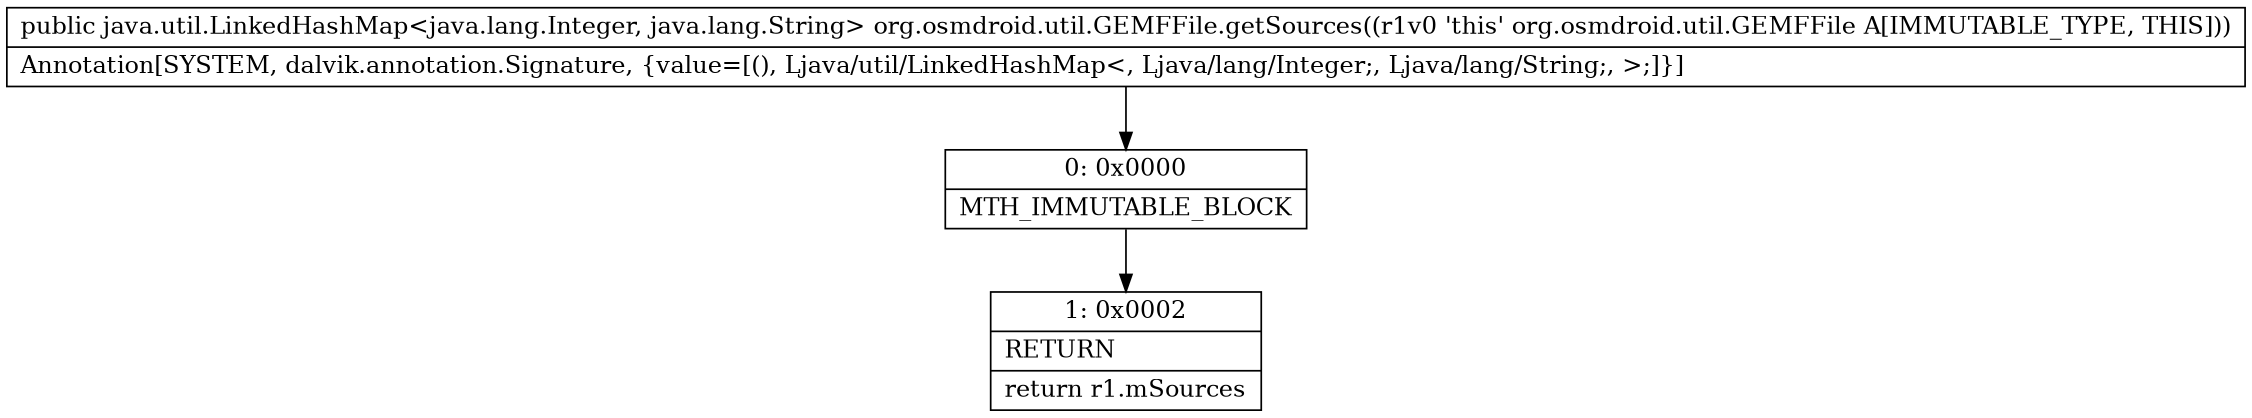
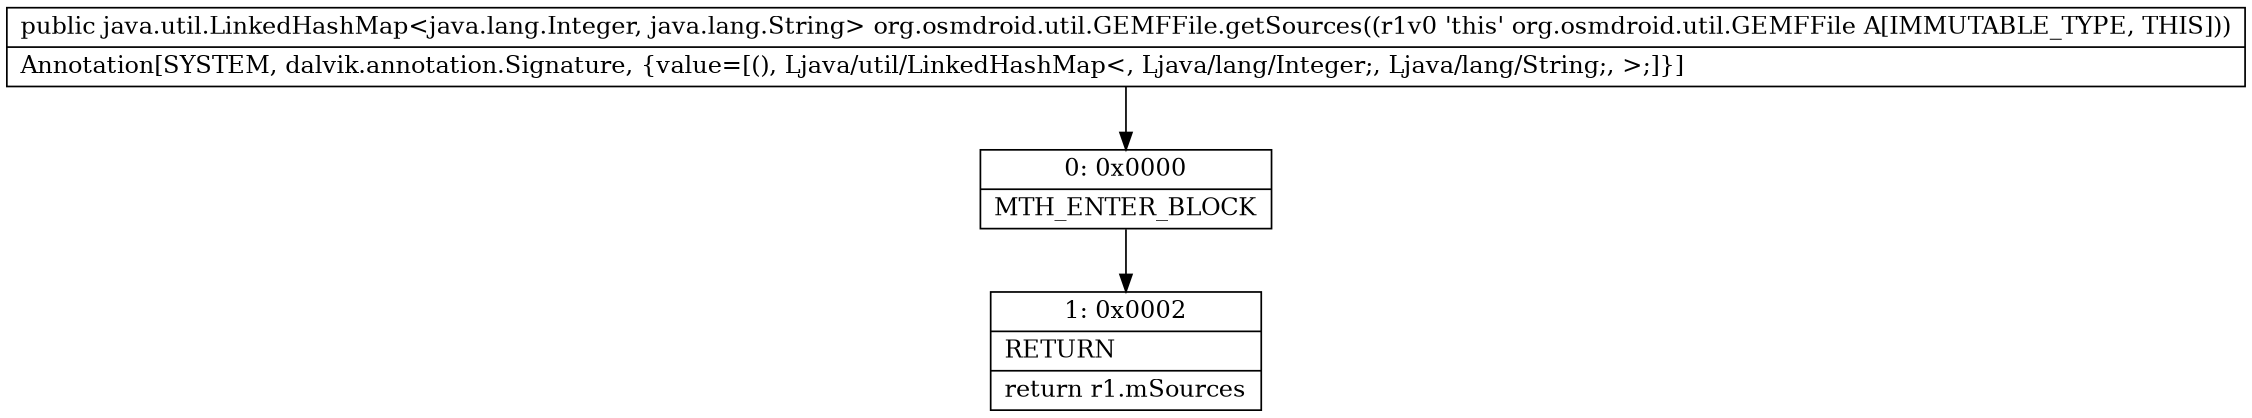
  digraph {
    node [shape=record]
-   n1 [label="{0\:\ 0x0000|MTH_IMMUTABLE_BLOCK\l}"]
+   n1 [label="{0\:\ 0x0000|MTH_ENTER_BLOCK\l}"]
    n2 [label="{1\:\ 0x0002|RETURN\l|return r1.mSources\l}"]
    n3 [label="{public java.util.LinkedHashMap\<java.lang.Integer, java.lang.String\> org.osmdroid.util.GEMFFile.getSources((r1v0 'this' org.osmdroid.util.GEMFFile A[IMMUTABLE_TYPE, THIS]))  | Annotation[SYSTEM, dalvik.annotation.Signature, \{value=[(), Ljava\/util\/LinkedHashMap\<, Ljava\/lang\/Integer;, Ljava\/lang\/String;, \>;]\}]\l}"]
    n1 -> n2
    n3 -> n1
  }
